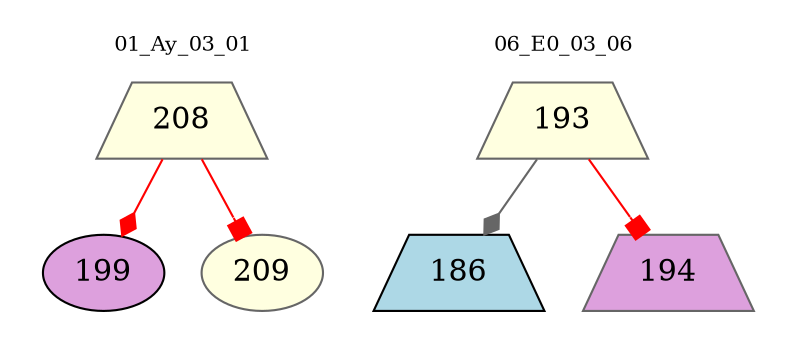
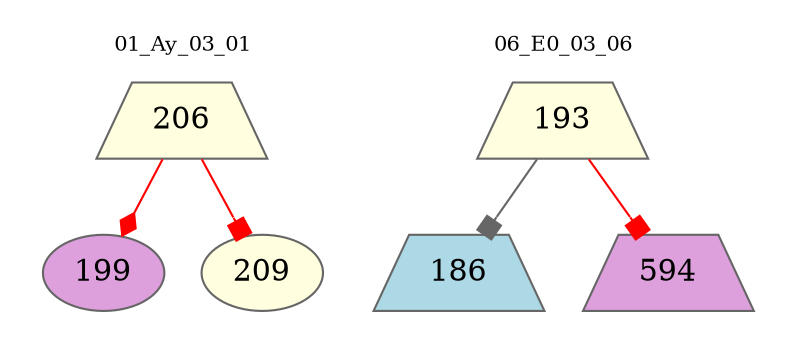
  digraph {
    node [color=gray40 fillcolor=lightyellow shape=trapezium style=filled]
    edge [arrowhead=diamond color=red]
-   n1 [label=208]
-   n2 [color=black fillcolor=plum label=199 shape=ellipse]
+   n1 [label=206]
+   n2 [fillcolor=plum label=199 shape=ellipse]
    n3 [label=209 shape=ellipse]
    n4 [label=193]
-   n5 [color=black fillcolor=lightblue label=186]
-   n6 [fillcolor=plum label=194]
+   n5 [fillcolor=lightblue label=186]
+   n6 [fillcolor=plum label=594]
    subgraph cluster_1 {
      color=white
      fontsize=10
      label="01_Ay_03_01"
      n1
      n2
      n3
    }
    subgraph cluster_2 {
      color=white
      fontsize=10
      label="06_E0_03_06"
      n4
      n5
      n6
    }
    n1 -> n2
    n1 -> n3 [arrowhead=box]
-   n4 -> n5 [color=gray40]
+   n4 -> n5 [arrowhead=box color=gray40]
    n4 -> n6 [arrowhead=box]
  }
